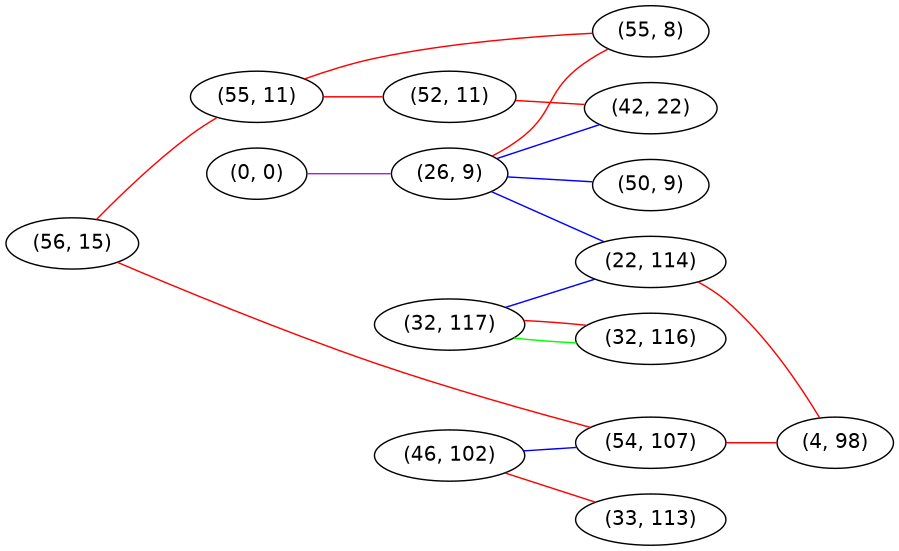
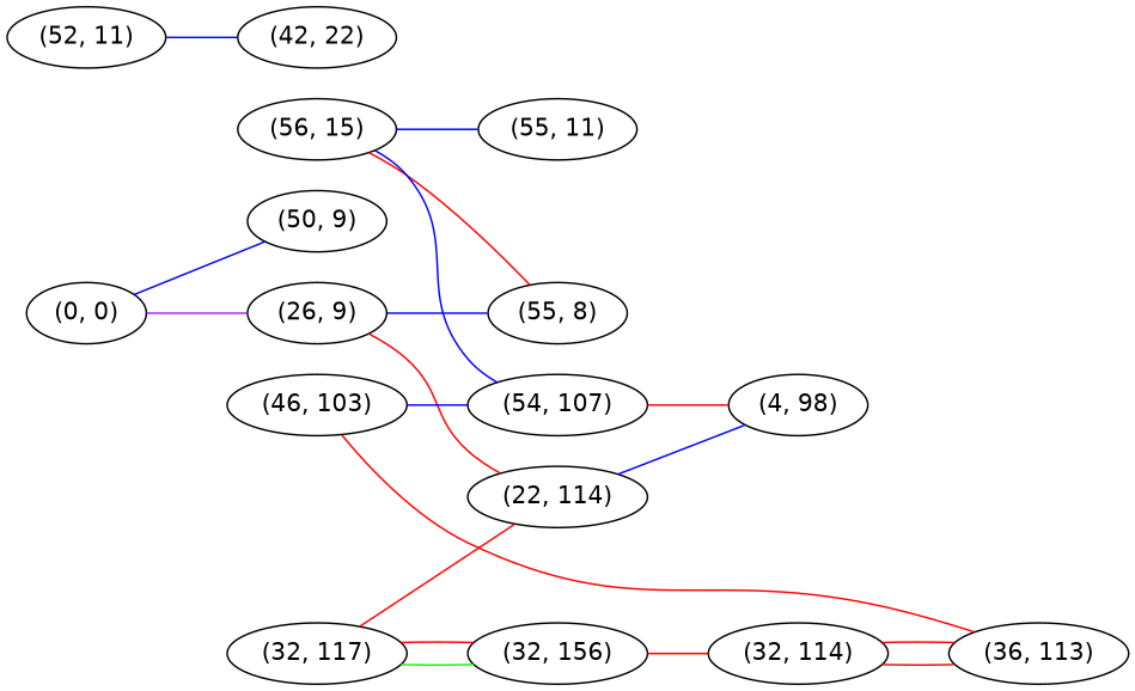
  graph {
    fontname="DejaVu Sans"
    rankdir=LR
    node [fontname="DejaVu Sans"]
    edge [color=red fontname="DejaVu Sans" weight=1]
    "(0, 0)"
    "(26, 9)"
    "(22, 114)"
    "(55, 8)"
    "(50, 9)"
    "(42, 22)"
    "(32, 117)"
-   "(32, 116)"
+   "(32, 116)" [label="(32, 156)"]
+   "(32, 114)"
    "(4, 98)"
    "(56, 15)"
    "(55, 11)"
    "(54, 107)"
    "(52, 11)"
-   "(33, 113)"
-   "(46, 103)" [label="(46, 102)"]
+   "(33, 113)" [label="(36, 113)"]
+   "(46, 103)"
    "(0, 0)" -- "(26, 9)" [color=purple weight=4]
-   "(26, 9)" -- "(22, 114)" [color=blue]
-   "(26, 9)" -- "(55, 8)" [weight=3]
-   "(26, 9)" -- "(50, 9)" [color=blue weight=3]
-   "(26, 9)" -- "(42, 22)" [color=blue weight=3]
-   "(22, 114)" -- "(4, 98)"
-   "(32, 117)" -- "(22, 114)" [color=blue]
+   "(26, 9)" -- "(22, 114)"
+   "(26, 9)" -- "(55, 8)" [color=blue weight=3]
+   "(0, 0)" -- "(50, 9)" [color=blue weight=3]
+   "(22, 114)" -- "(4, 98)" [color=blue]
+   "(32, 117)" -- "(22, 114)"
    "(32, 117)" -- "(32, 116)" [color=green weight=2]
    "(32, 117)" -- "(32, 116)"
-   "(56, 15)" -- "(55, 11)"
-   "(56, 15)" -- "(54, 107)"
-   "(55, 11)" -- "(55, 8)"
-   "(55, 11)" -- "(52, 11)"
+   "(32, 116)" -- "(32, 114)"
+   "(32, 114)" -- "(33, 113)"
+   "(32, 114)" -- "(33, 113)"
+   "(56, 15)" -- "(55, 11)" [color=blue]
+   "(56, 15)" -- "(54, 107)" [color=blue]
+   "(56, 15)" -- "(55, 8)"
    "(54, 107)" -- "(4, 98)" [weight=3]
-   "(52, 11)" -- "(42, 22)"
+   "(52, 11)" -- "(42, 22)" [color=blue]
    "(46, 103)" -- "(54, 107)" [color=blue weight=3]
    "(46, 103)" -- "(33, 113)"
  }
